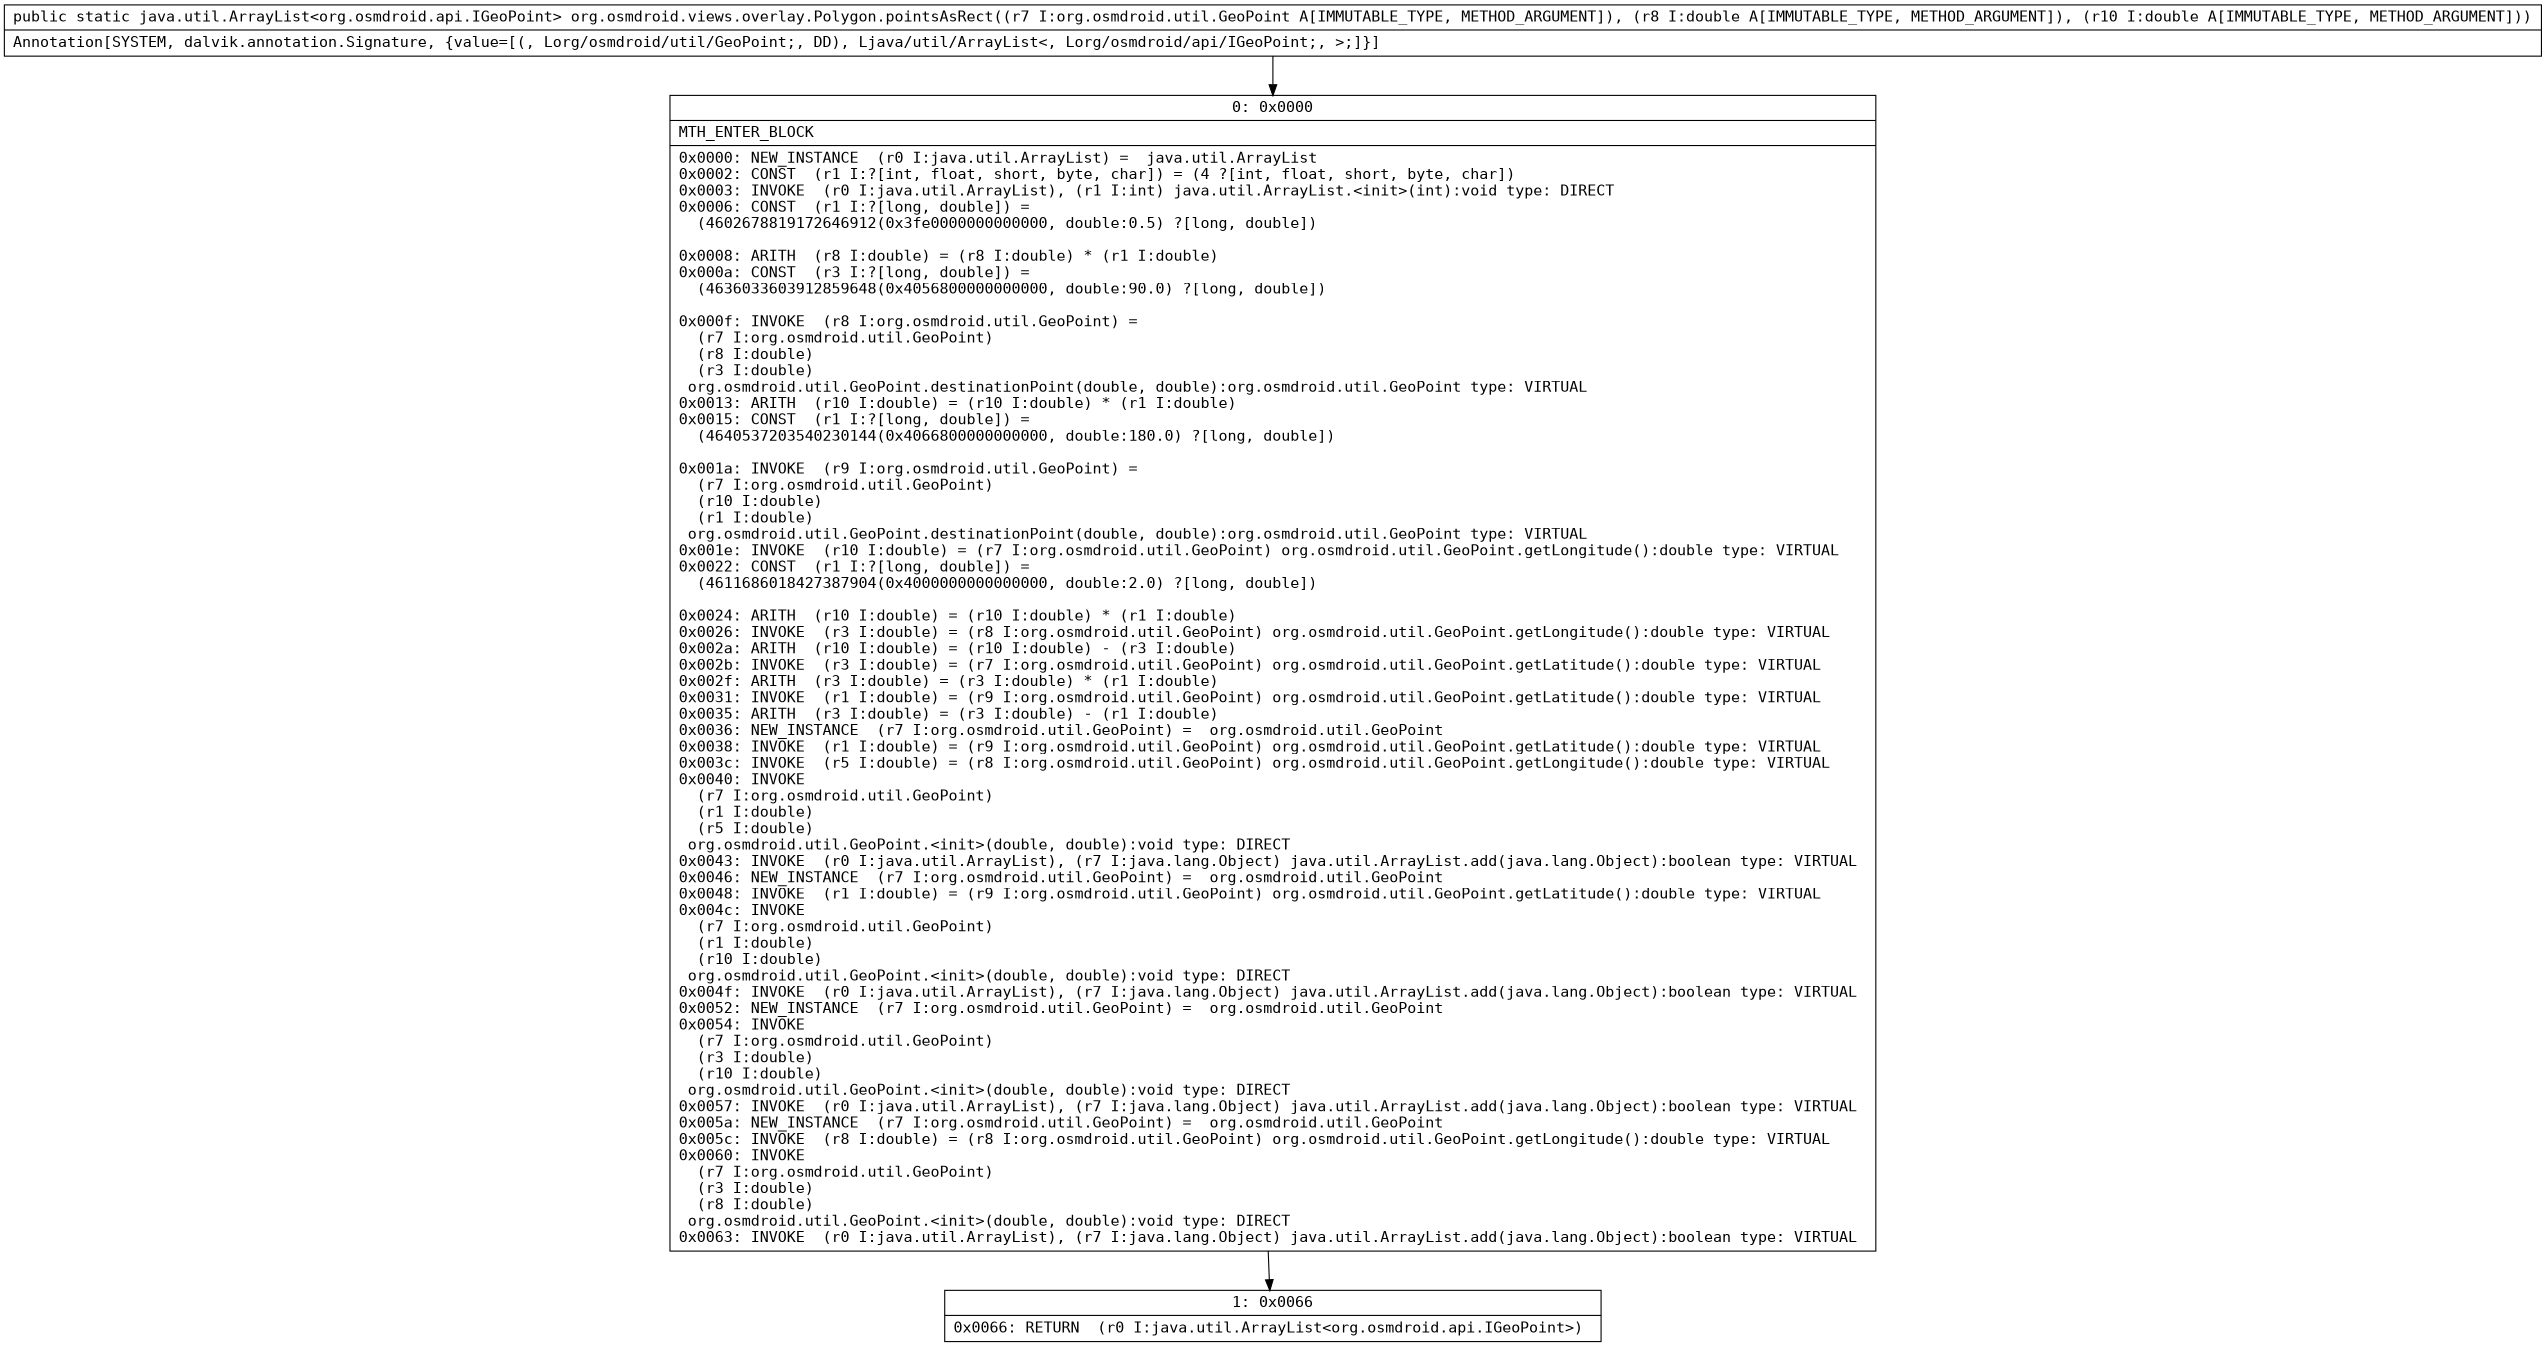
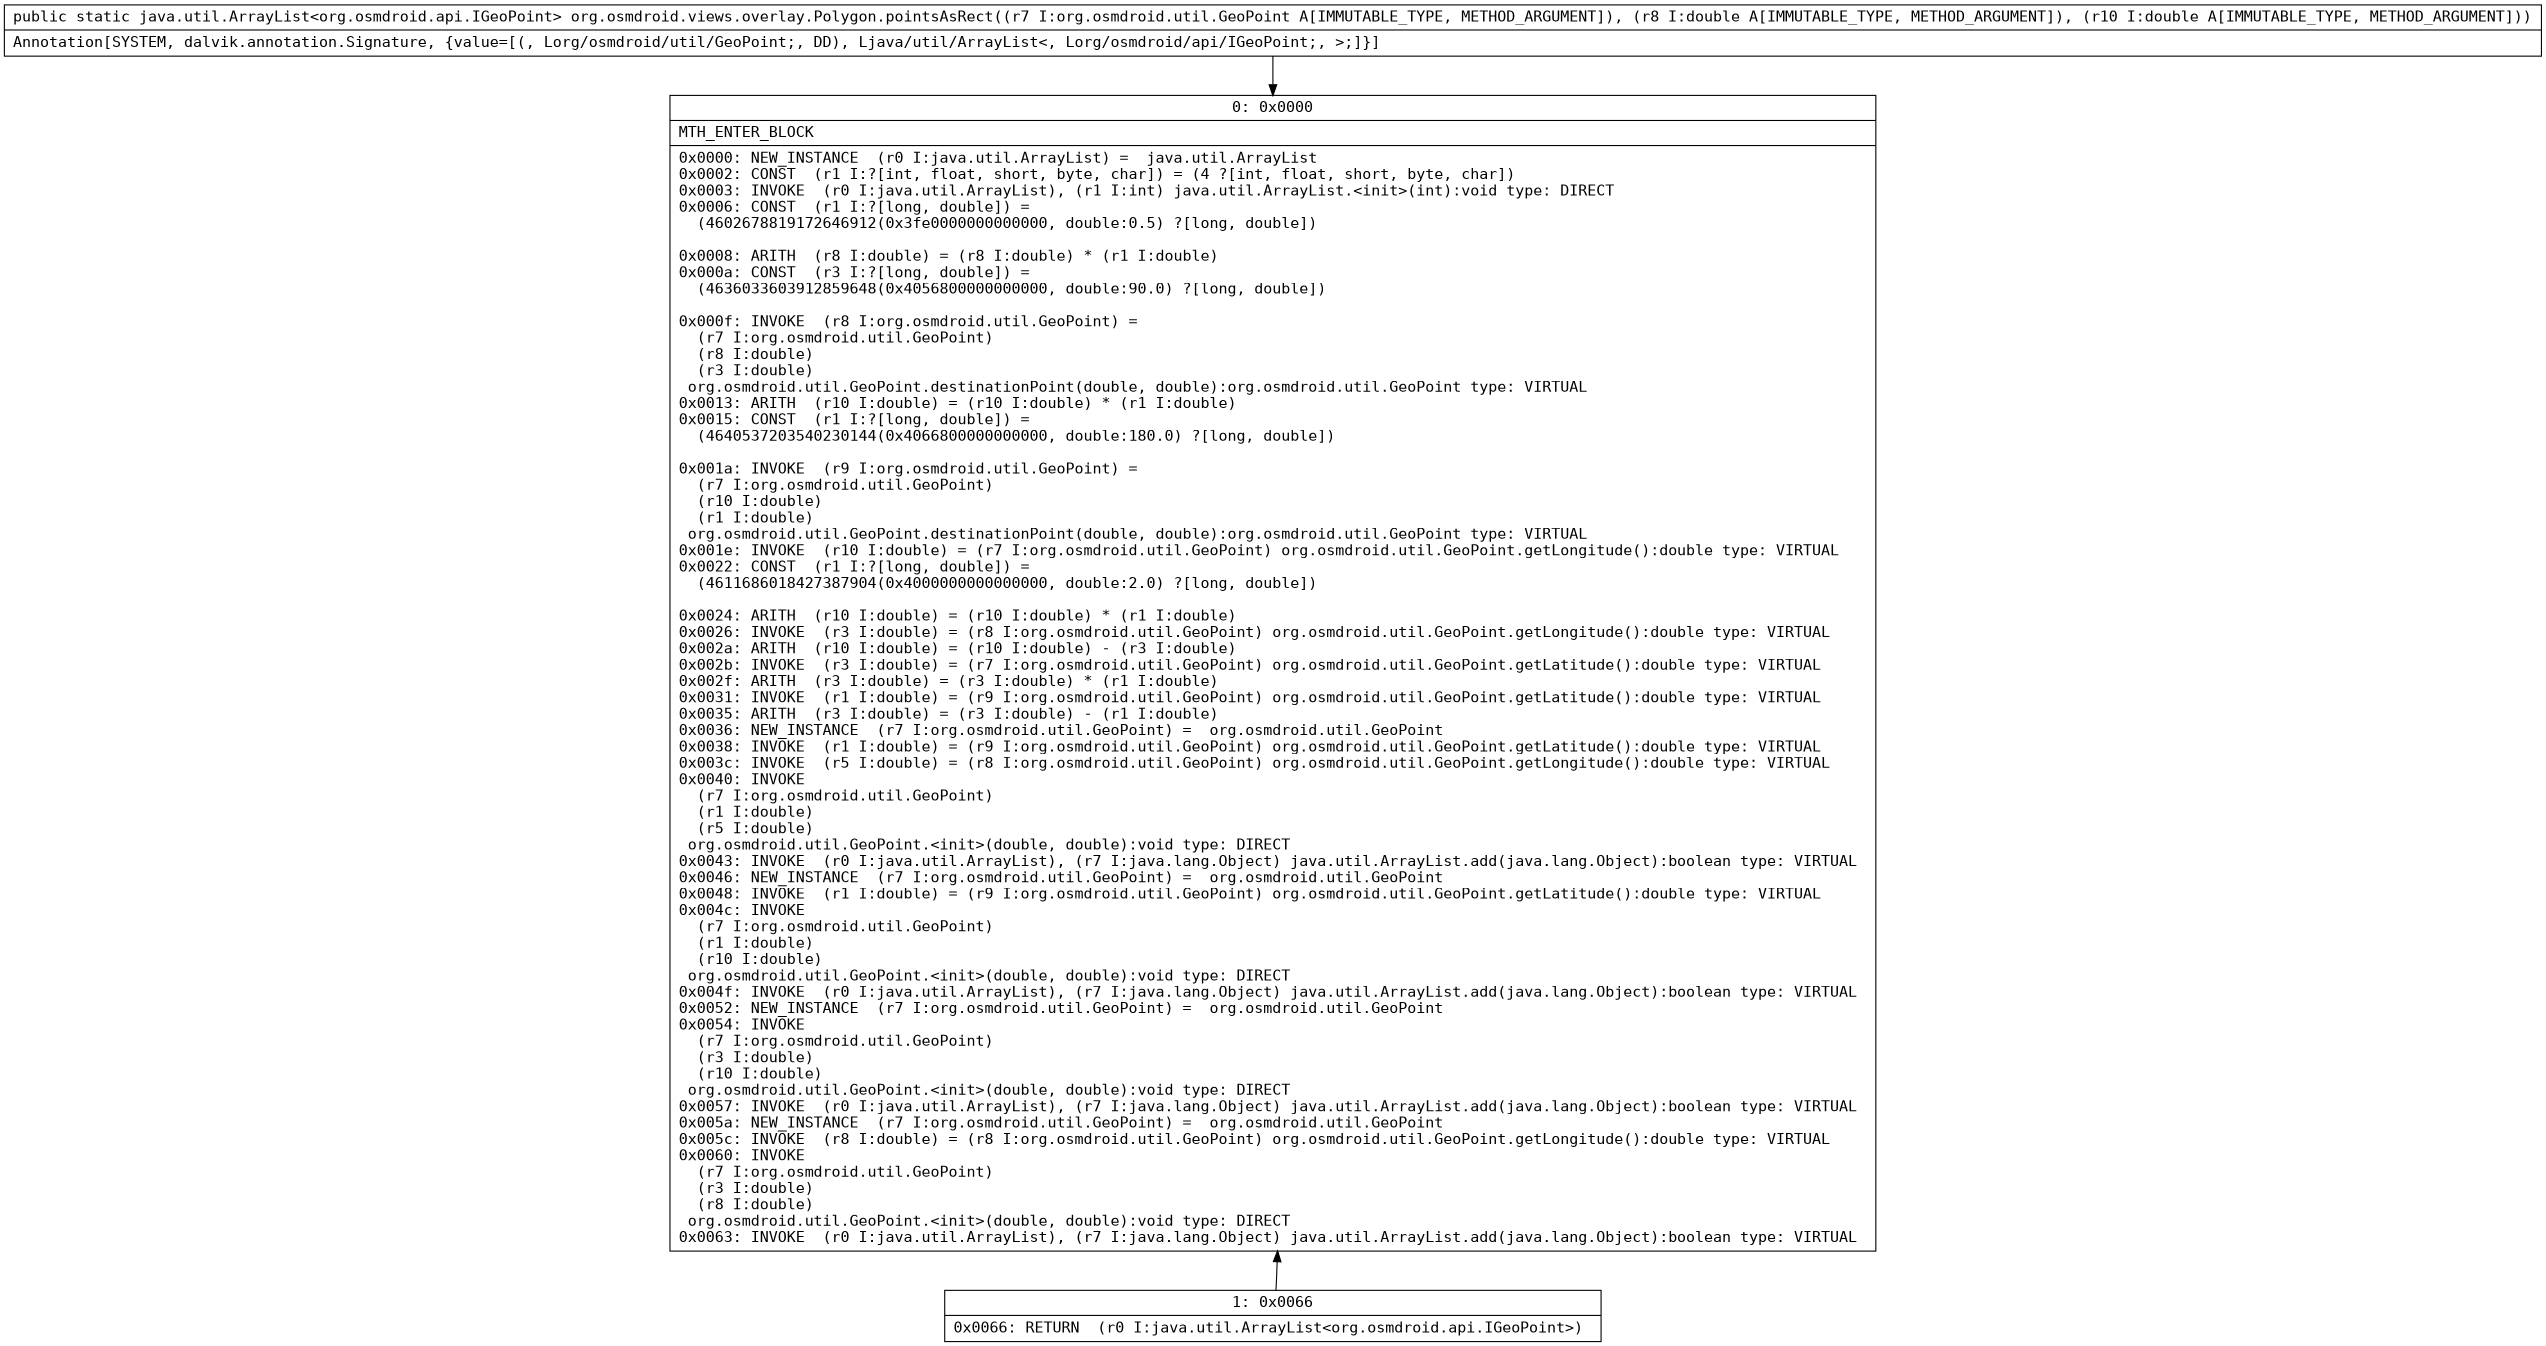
  digraph {
    fontname="DejaVu Sans Mono"
    node [shape=record fontname="DejaVu Sans Mono"]
    edge [fontname="DejaVu Sans Mono"]
    n1 [label="{0\:\ 0x0000|MTH_ENTER_BLOCK\l|0x0000: NEW_INSTANCE  (r0 I:java.util.ArrayList) =  java.util.ArrayList \l0x0002: CONST  (r1 I:?[int, float, short, byte, char]) = (4 ?[int, float, short, byte, char]) \l0x0003: INVOKE  (r0 I:java.util.ArrayList), (r1 I:int) java.util.ArrayList.\<init\>(int):void type: DIRECT \l0x0006: CONST  (r1 I:?[long, double]) = \l  (4602678819172646912(0x3fe0000000000000, double:0.5) ?[long, double])\l \l0x0008: ARITH  (r8 I:double) = (r8 I:double) * (r1 I:double) \l0x000a: CONST  (r3 I:?[long, double]) = \l  (4636033603912859648(0x4056800000000000, double:90.0) ?[long, double])\l \l0x000f: INVOKE  (r8 I:org.osmdroid.util.GeoPoint) = \l  (r7 I:org.osmdroid.util.GeoPoint)\l  (r8 I:double)\l  (r3 I:double)\l org.osmdroid.util.GeoPoint.destinationPoint(double, double):org.osmdroid.util.GeoPoint type: VIRTUAL \l0x0013: ARITH  (r10 I:double) = (r10 I:double) * (r1 I:double) \l0x0015: CONST  (r1 I:?[long, double]) = \l  (4640537203540230144(0x4066800000000000, double:180.0) ?[long, double])\l \l0x001a: INVOKE  (r9 I:org.osmdroid.util.GeoPoint) = \l  (r7 I:org.osmdroid.util.GeoPoint)\l  (r10 I:double)\l  (r1 I:double)\l org.osmdroid.util.GeoPoint.destinationPoint(double, double):org.osmdroid.util.GeoPoint type: VIRTUAL \l0x001e: INVOKE  (r10 I:double) = (r7 I:org.osmdroid.util.GeoPoint) org.osmdroid.util.GeoPoint.getLongitude():double type: VIRTUAL \l0x0022: CONST  (r1 I:?[long, double]) = \l  (4611686018427387904(0x4000000000000000, double:2.0) ?[long, double])\l \l0x0024: ARITH  (r10 I:double) = (r10 I:double) * (r1 I:double) \l0x0026: INVOKE  (r3 I:double) = (r8 I:org.osmdroid.util.GeoPoint) org.osmdroid.util.GeoPoint.getLongitude():double type: VIRTUAL \l0x002a: ARITH  (r10 I:double) = (r10 I:double) \- (r3 I:double) \l0x002b: INVOKE  (r3 I:double) = (r7 I:org.osmdroid.util.GeoPoint) org.osmdroid.util.GeoPoint.getLatitude():double type: VIRTUAL \l0x002f: ARITH  (r3 I:double) = (r3 I:double) * (r1 I:double) \l0x0031: INVOKE  (r1 I:double) = (r9 I:org.osmdroid.util.GeoPoint) org.osmdroid.util.GeoPoint.getLatitude():double type: VIRTUAL \l0x0035: ARITH  (r3 I:double) = (r3 I:double) \- (r1 I:double) \l0x0036: NEW_INSTANCE  (r7 I:org.osmdroid.util.GeoPoint) =  org.osmdroid.util.GeoPoint \l0x0038: INVOKE  (r1 I:double) = (r9 I:org.osmdroid.util.GeoPoint) org.osmdroid.util.GeoPoint.getLatitude():double type: VIRTUAL \l0x003c: INVOKE  (r5 I:double) = (r8 I:org.osmdroid.util.GeoPoint) org.osmdroid.util.GeoPoint.getLongitude():double type: VIRTUAL \l0x0040: INVOKE  \l  (r7 I:org.osmdroid.util.GeoPoint)\l  (r1 I:double)\l  (r5 I:double)\l org.osmdroid.util.GeoPoint.\<init\>(double, double):void type: DIRECT \l0x0043: INVOKE  (r0 I:java.util.ArrayList), (r7 I:java.lang.Object) java.util.ArrayList.add(java.lang.Object):boolean type: VIRTUAL \l0x0046: NEW_INSTANCE  (r7 I:org.osmdroid.util.GeoPoint) =  org.osmdroid.util.GeoPoint \l0x0048: INVOKE  (r1 I:double) = (r9 I:org.osmdroid.util.GeoPoint) org.osmdroid.util.GeoPoint.getLatitude():double type: VIRTUAL \l0x004c: INVOKE  \l  (r7 I:org.osmdroid.util.GeoPoint)\l  (r1 I:double)\l  (r10 I:double)\l org.osmdroid.util.GeoPoint.\<init\>(double, double):void type: DIRECT \l0x004f: INVOKE  (r0 I:java.util.ArrayList), (r7 I:java.lang.Object) java.util.ArrayList.add(java.lang.Object):boolean type: VIRTUAL \l0x0052: NEW_INSTANCE  (r7 I:org.osmdroid.util.GeoPoint) =  org.osmdroid.util.GeoPoint \l0x0054: INVOKE  \l  (r7 I:org.osmdroid.util.GeoPoint)\l  (r3 I:double)\l  (r10 I:double)\l org.osmdroid.util.GeoPoint.\<init\>(double, double):void type: DIRECT \l0x0057: INVOKE  (r0 I:java.util.ArrayList), (r7 I:java.lang.Object) java.util.ArrayList.add(java.lang.Object):boolean type: VIRTUAL \l0x005a: NEW_INSTANCE  (r7 I:org.osmdroid.util.GeoPoint) =  org.osmdroid.util.GeoPoint \l0x005c: INVOKE  (r8 I:double) = (r8 I:org.osmdroid.util.GeoPoint) org.osmdroid.util.GeoPoint.getLongitude():double type: VIRTUAL \l0x0060: INVOKE  \l  (r7 I:org.osmdroid.util.GeoPoint)\l  (r3 I:double)\l  (r8 I:double)\l org.osmdroid.util.GeoPoint.\<init\>(double, double):void type: DIRECT \l0x0063: INVOKE  (r0 I:java.util.ArrayList), (r7 I:java.lang.Object) java.util.ArrayList.add(java.lang.Object):boolean type: VIRTUAL \l}"]
    n2 [label="{1\:\ 0x0066|0x0066: RETURN  (r0 I:java.util.ArrayList\<org.osmdroid.api.IGeoPoint\>) \l}"]
    n3 [label="{public static java.util.ArrayList\<org.osmdroid.api.IGeoPoint\> org.osmdroid.views.overlay.Polygon.pointsAsRect((r7 I:org.osmdroid.util.GeoPoint A[IMMUTABLE_TYPE, METHOD_ARGUMENT]), (r8 I:double A[IMMUTABLE_TYPE, METHOD_ARGUMENT]), (r10 I:double A[IMMUTABLE_TYPE, METHOD_ARGUMENT]))  | Annotation[SYSTEM, dalvik.annotation.Signature, \{value=[(, Lorg\/osmdroid\/util\/GeoPoint;, DD), Ljava\/util\/ArrayList\<, Lorg\/osmdroid\/api\/IGeoPoint;, \>;]\}]\l}"]
-   n1 -> n2
+   n2 -> n1
    n3 -> n1
  }
